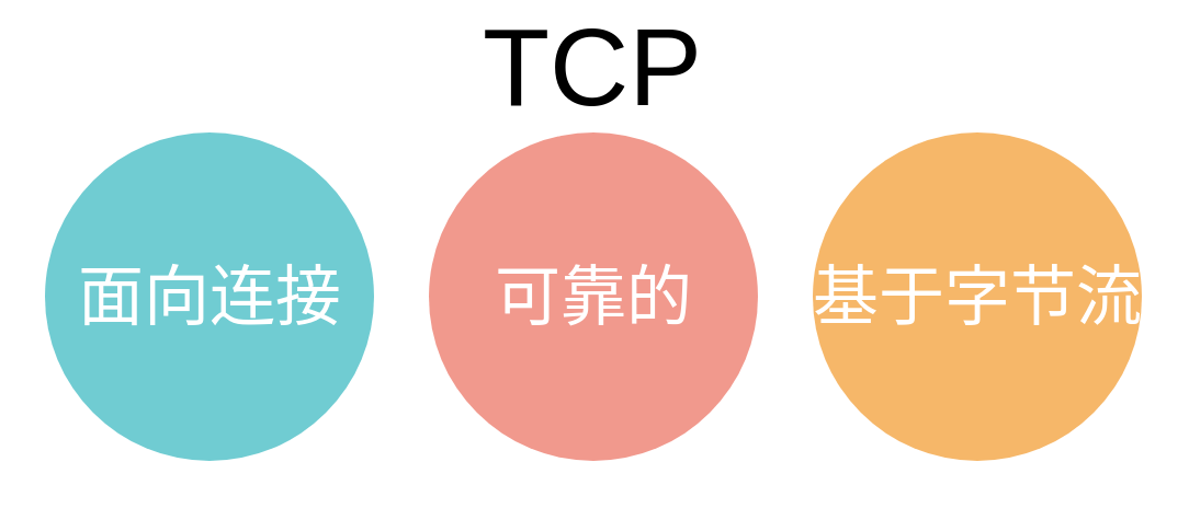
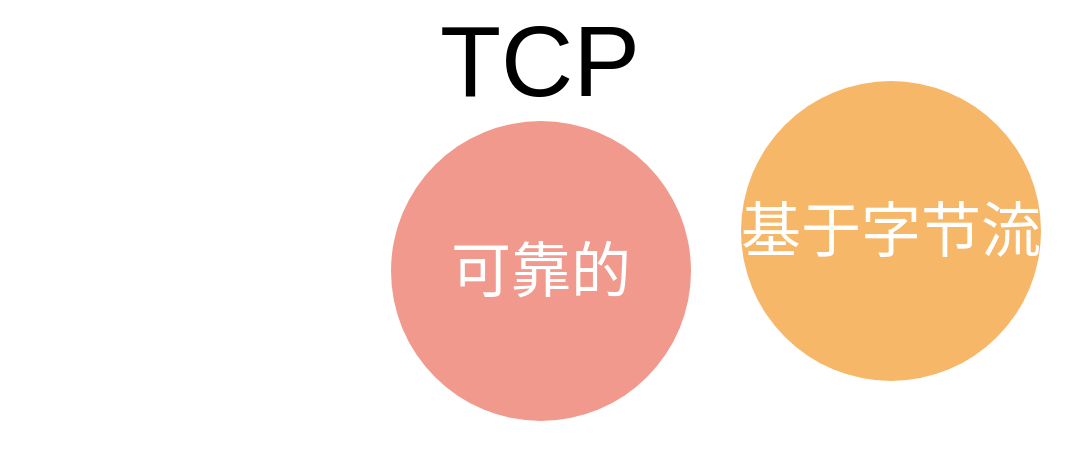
  <mxCell id="0" />
  <mxCell id="1" parent="0" />
- <mxCell id="2" value="基于字节流" style="ellipse;fillColor=#F08705;opacity=60;strokeColor=none;html=1;fontColor=#FFFFFF;fontSize=30;" parent="1" vertex="1"><mxGeometry x="370" y="60" width="150" height="150" as="geometry" /></mxCell>
- <mxCell id="3" value="面向连接" style="ellipse;fillColor=#12AAB5;opacity=60;strokeColor=none;html=1;fontColor=#FFFFFF;fontSize=30;" parent="1" vertex="1"><mxGeometry x="20" y="60" width="150" height="150" as="geometry" /></mxCell>
+ <mxCell id="2" value="基于字节流" style="ellipse;fillColor=#F08705;opacity=60;strokeColor=none;html=1;fontColor=#FFFFFF;fontSize=30;" parent="1" vertex="1"><mxGeometry x="370" y="40" width="150" height="150" as="geometry" /></mxCell>
  <mxCell id="4" value="可靠的" style="ellipse;fillColor=#e85642;opacity=60;strokeColor=none;html=1;fontColor=#FFFFFF;fontSize=30;" parent="1" vertex="1"><mxGeometry x="195" y="60" width="150" height="150" as="geometry" /></mxCell>
  <mxCell id="5" value="TCP" style="text;html=1;strokeColor=none;fillColor=none;align=center;verticalAlign=middle;whiteSpace=wrap;rounded=0;fontSize=50;" vertex="1" parent="1"><mxGeometry x="250" y="20" width="40" height="20" as="geometry" /></mxCell>
